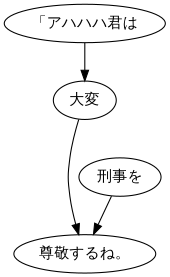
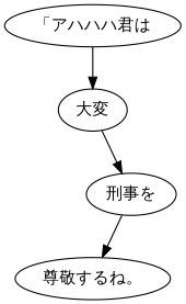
  digraph {
    fontname=Inter
    node [fontname=Inter]
    edge [fontname=Inter]
    n1 [label="「アハハハ君は"]
    n2 [label="大変"]
    n3 [label="尊敬するね。"]
    n4 [label="刑事を"]
    n1 -> n2
-   n2 -> n3
+   n2 -> n4
    n4 -> n3
  }
